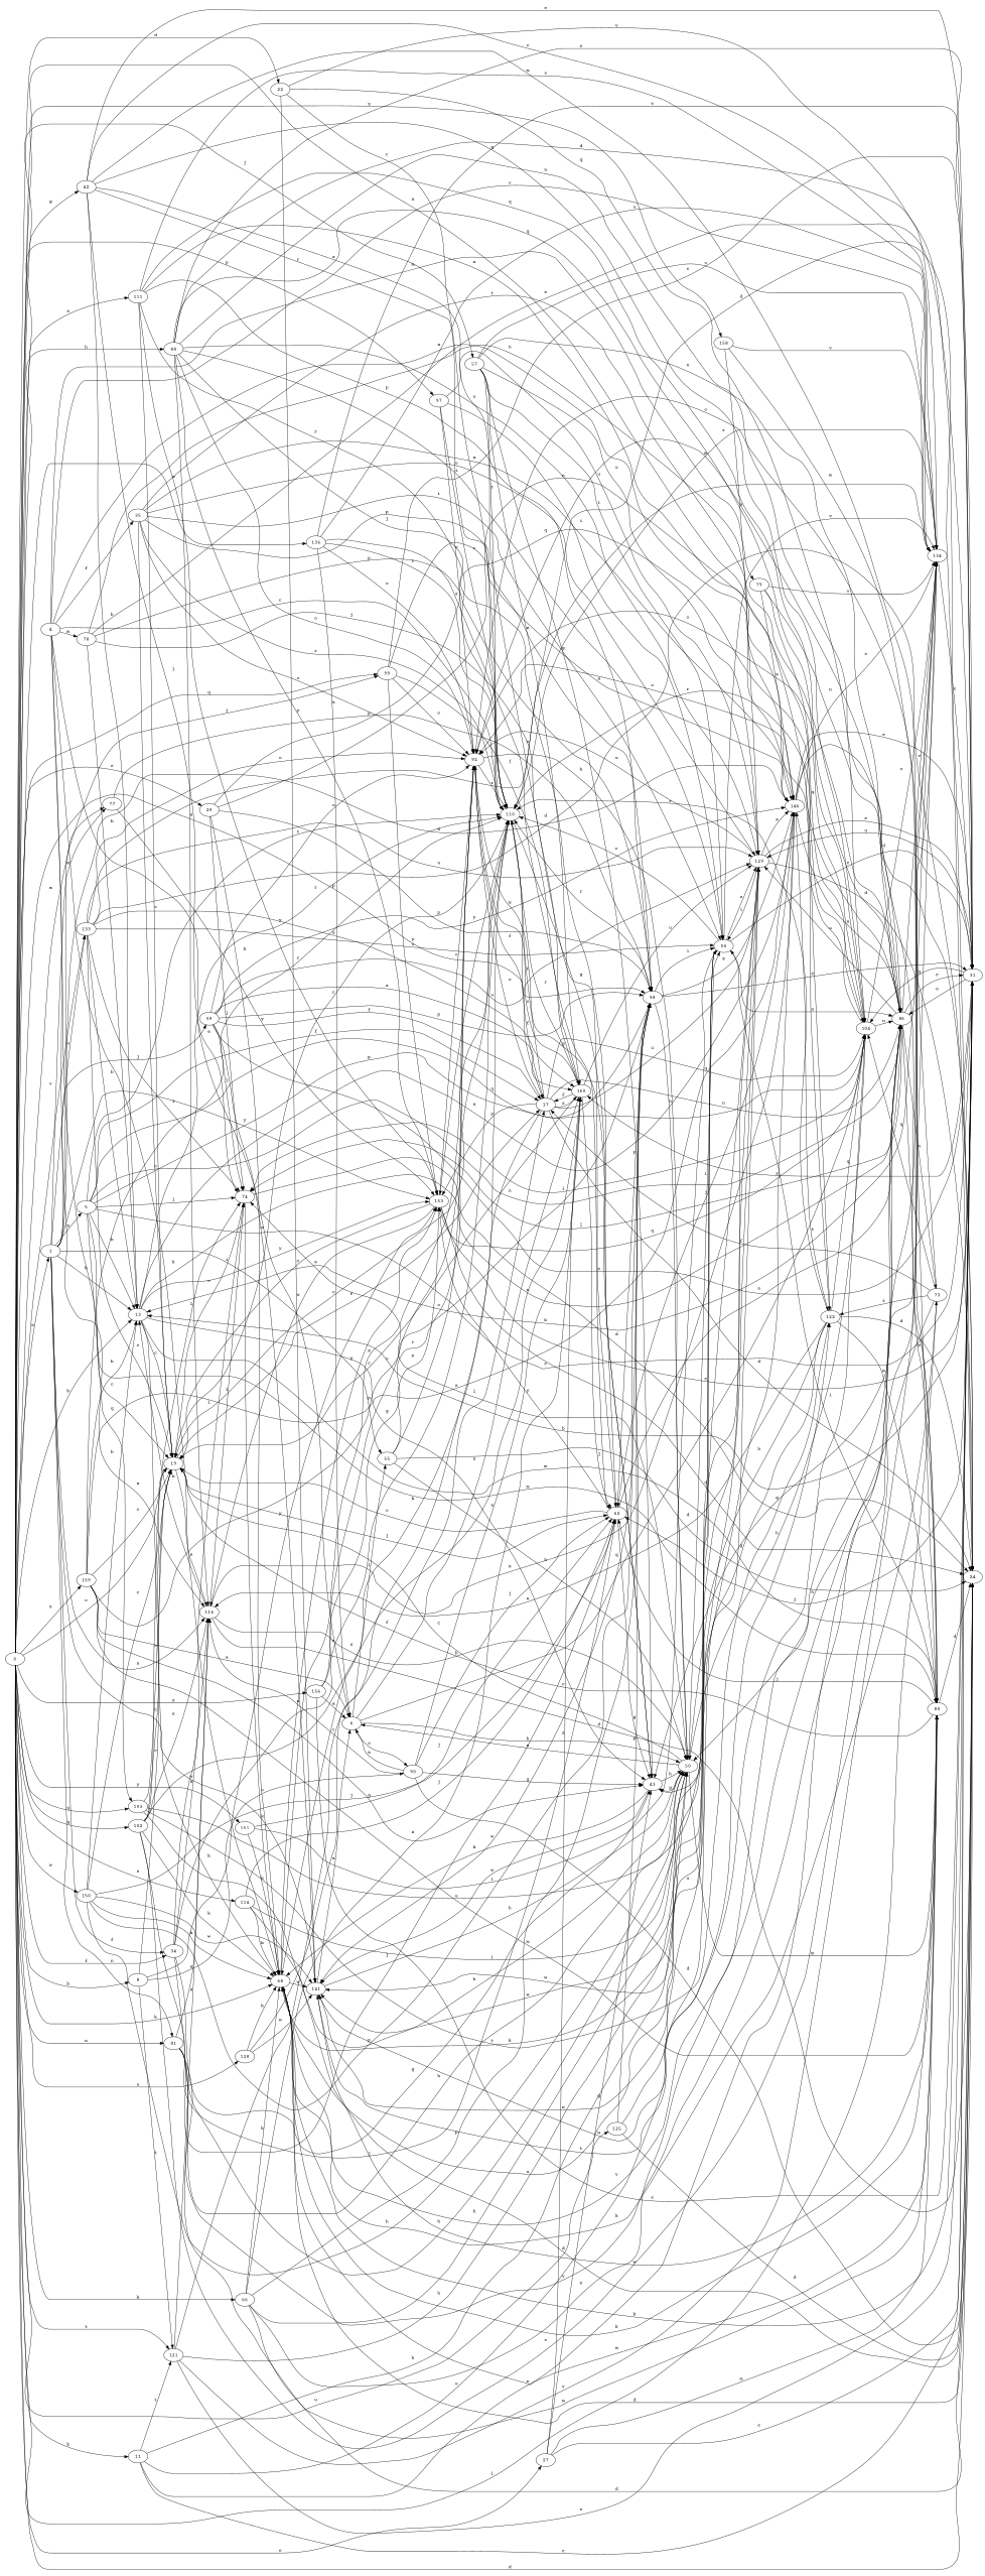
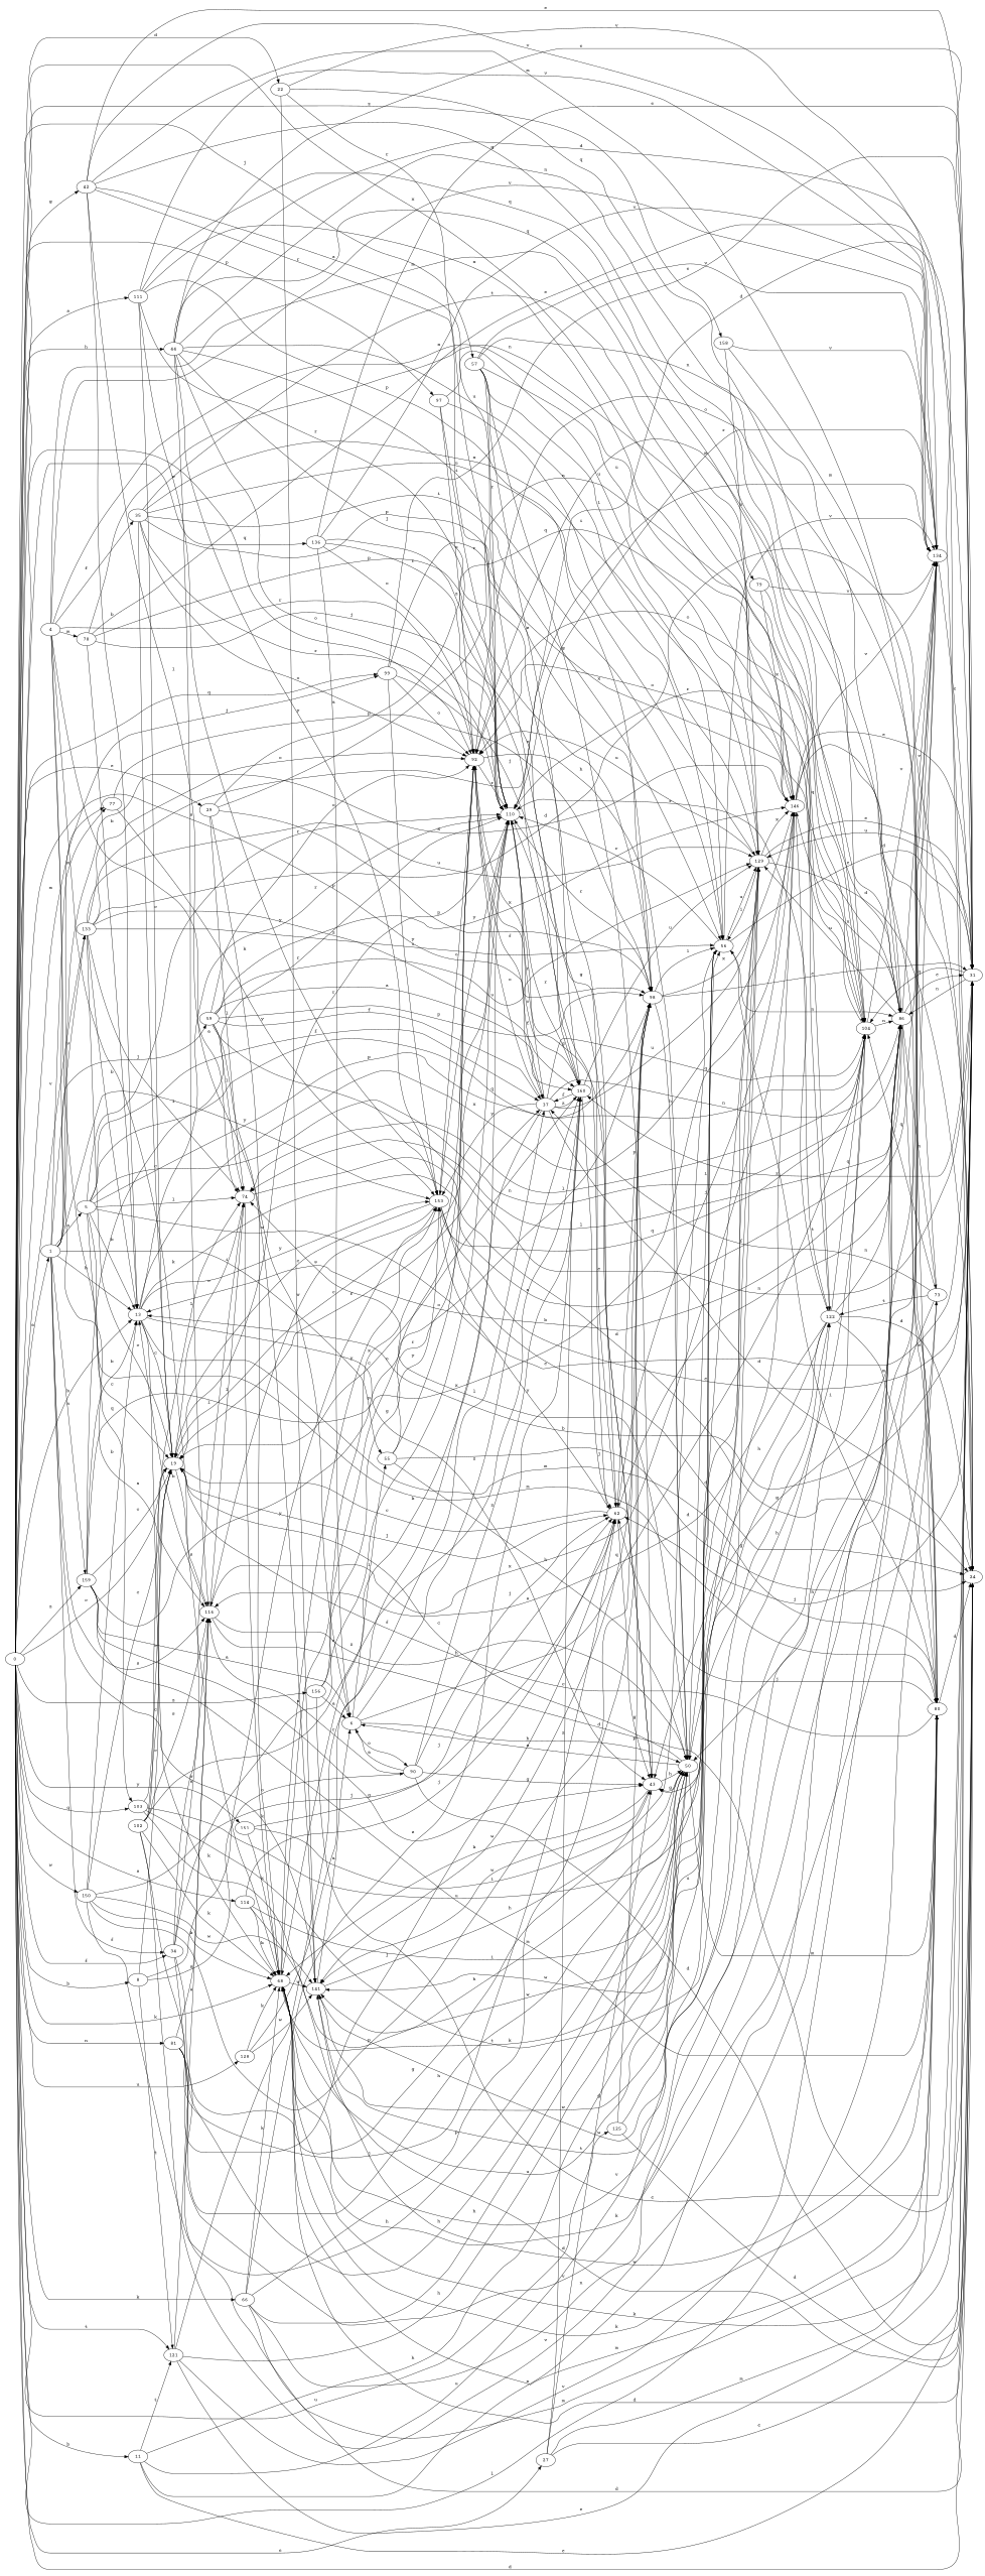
  strict digraph {
    fontname="Courier Prime"
    rankdir=LR
    node [fontname="Courier Prime"]
    edge [fontname="Courier Prime"]
    0
    1
    8
    11
    13
    19
    22
    24
    27
    29
    34
    42
    44
    57
    66
    68
    73
    77
    81
    97
    98
    99
    102
    103
    111
    114
    121
    125
    128
    133
    136
    n32 [label=150]
    146
    151
    156
    158
    159
    5
    55
    59
    116
    141
    153
    4
    6
    35
    78
    79
    110
    134
    90
    31
    86
    50
    129
    80
    43
    37
    62
    104
    160
    74
    56
    92
    122
    0 -> 1 [label=a]
    0 -> 8 [label=b]
    0 -> 11 [label=b]
    0 -> 13 [label=b]
    0 -> 19 [label=c]
    0 -> 22 [label=d]
    0 -> 24 [label=d]
    0 -> 27 [label=e]
    0 -> 29 [label=e]
    0 -> 34 [label=f]
    0 -> 42 [label=g]
    0 -> 44 [label=h]
    0 -> 57 [label=j]
    0 -> 66 [label=k]
    0 -> 68 [label=k]
    0 -> 73 [label=l]
    0 -> 77 [label=m]
    0 -> 81 [label=n]
    0 -> 97 [label=p]
    0 -> 98 [label=p]
    0 -> 99 [label=q]
-   0 -> 102 [label=q]
+   0 -> 92 [label=q]
    0 -> 103 [label=q]
    0 -> 111 [label=s]
    0 -> 114 [label=s]
    0 -> 121 [label=t]
    0 -> 125 [label=u]
    0 -> 128 [label=u]
    0 -> 133 [label=v]
    0 -> 136 [label=w]
    0 -> n32 [label=w]
    0 -> 146 [label=x]
    0 -> 151 [label=y]
    0 -> 156 [label=z]
    0 -> 158 [label=z]
    0 -> 159 [label=z]
    1 -> 13 [label=b]
    1 -> 34 [label=f]
    1 -> 77 [label=m]
-   1 -> 81 [label=n]
+   1 -> 159 [label=n]
    1 -> 99 [label=j]
    1 -> 133 [label=v]
    1 -> 146 [label=x]
    1 -> 5 [label=a]
    1 -> 55 [label=i]
    1 -> 59 [label=j]
    1 -> 116 [label=s]
    1 -> 141 [label=w]
    1 -> 153 [label=y]
    8 -> 19 [label=c]
    8 -> 121 [label=t]
    8 -> 153 [label=y]
    8 -> 90 [label=o]
    11 -> 121 [label=t]
    11 -> 31 [label=e]
    11 -> 86 [label=n]
    11 -> 50 [label=h]
    11 -> 129 [label=u]
    13 -> 19 [label=c]
    13 -> 68 [label=k]
    13 -> 146 [label=x]
    13 -> 153 [label=y]
    13 -> 110 [label=r]
    13 -> 86 [label=n]
    13 -> 80 [label=m]
    13 -> 43 [label=g]
    19 -> 116 [label=s]
    19 -> 110 [label=r]
    19 -> 37 [label=f]
    19 -> 62 [label=j]
    22 -> 141 [label=w]
    22 -> 110 [label=r]
    22 -> 134 [label=v]
    22 -> 104 [label=q]
    27 -> 31 [label=e]
    27 -> 80 [label=m]
    27 -> 43 [label=g]
    27 -> 160 [label=z]
    29 -> 68 [label=k]
    29 -> 98 [label=p]
    29 -> 86 [label=n]
    29 -> 104 [label=q]
    29 -> 74 [label=l]
    34 -> 116 [label=s]
    34 -> 110 [label=r]
    34 -> 50 [label=h]
    34 -> 43 [label=g]
    34 -> 74 [label=l]
    42 -> 13 [label=b]
    42 -> 110 [label=r]
    42 -> 134 [label=v]
    42 -> 31 [label=e]
    42 -> 80 [label=m]
    42 -> 104 [label=q]
    42 -> 160 [label=z]
    42 -> 74 [label=l]
    44 -> 24 [label=d]
    44 -> 116 [label=s]
    44 -> 153 [label=y]
    44 -> 31 [label=e]
    44 -> 86 [label=n]
    44 -> 129 [label=u]
    44 -> 62 [label=j]
    44 -> 104 [label=q]
    44 -> 56 [label=i]
    44 -> 92 [label=o]
    57 -> 110 [label=r]
    57 -> 134 [label=v]
    57 -> 86 [label=n]
    57 -> 129 [label=u]
    57 -> 43 [label=g]
    57 -> 160 [label=z]
    57 -> 56 [label=i]
    66 -> 24 [label=d]
    66 -> 68 [label=k]
    66 -> 98 [label=p]
    66 -> 86 [label=n]
    66 -> 50 [label=h]
    66 -> 160 [label=z]
    68 -> 24 [label=d]
    68 -> 141 [label=w]
    68 -> 153 [label=y]
    68 -> 134 [label=v]
    68 -> 129 [label=u]
    68 -> 80 [label=m]
    68 -> 92 [label=x]
    73 -> 68 [label=k]
    73 -> 50 [label=h]
    73 -> 37 [label=f]
    73 -> 104 [label=q]
    73 -> 92 [label=o]
    73 -> 122 [label=t]
    77 -> 98 [label=p]
    77 -> 153 [label=y]
    81 -> 116 [label=s]
    81 -> 134 [label=v]
    81 -> 50 [label=h]
    81 -> 80 [label=m]
    81 -> 62 [label=j]
    97 -> 110 [label=r]
    97 -> 129 [label=u]
    97 -> 56 [label=i]
    97 -> 92 [label=o]
    98 -> 146 [label=x]
    98 -> 141 [label=w]
    98 -> 110 [label=r]
    98 -> 31 [label=e]
    98 -> 50 [label=h]
    98 -> 56 [label=i]
    99 -> 146 [label=x]
    99 -> 153 [label=y]
    99 -> 31 [label=e]
    99 -> 62 [label=j]
    99 -> 92 [label=o]
    102 -> 19 [label=c]
    102 -> 68 [label=k]
    102 -> 116 [label=s]
    102 -> 134 [label=v]
    102 -> 62 [label=j]
    102 -> 160 [label=z]
    102 -> 74 [label=l]
    103 -> 19 [label=c]
    103 -> 24 [label=d]
    103 -> 129 [label=u]
    103 -> 122 [label=t]
    111 -> 19 [label=c]
    111 -> 98 [label=p]
    111 -> 146 [label=x]
    111 -> 153 [label=y]
    111 -> 110 [label=r]
    111 -> 134 [label=v]
    111 -> 104 [label=q]
    114 -> 68 [label=k]
    114 -> 50 [label=h]
    114 -> 62 [label=j]
    114 -> 56 [label=i]
    121 -> 116 [label=s]
    121 -> 110 [label=r]
    121 -> 134 [label=v]
    121 -> 31 [label=e]
    121 -> 50 [label=h]
    125 -> 24 [label=d]
    125 -> 98 [label=p]
    125 -> 129 [label=u]
    128 -> 68 [label=k]
    128 -> 141 [label=w]
    128 -> 37 [label=f]
    133 -> 13 [label=b]
    133 -> 19 [label=c]
    133 -> 24 [label=d]
    133 -> 134 [label=v]
    133 -> 129 [label=u]
    133 -> 160 [label=z]
    133 -> 74 [label=l]
    133 -> 56 [label=i]
    133 -> 92 [label=o]
    136 -> 6 [label=a]
    136 -> 110 [label=r]
    136 -> 134 [label=v]
    136 -> 31 [label=e]
    136 -> 160 [label=z]
    136 -> 92 [label=o]
    n32 -> 13 [label=b]
    n32 -> 19 [label=c]
    n32 -> 68 [label=k]
    n32 -> 98 [label=p]
    n32 -> 141 [label=w]
    n32 -> 50 [label=h]
    n32 -> 62 [label=j]
    146 -> 24 [label=d]
    146 -> 141 [label=w]
    146 -> 134 [label=v]
    146 -> 31 [label=e]
    146 -> 62 [label=j]
    146 -> 122 [label=t]
    151 -> 68 [label=k]
    151 -> 62 [label=j]
    151 -> 56 [label=i]
    156 -> 6 [label=a]
    156 -> 110 [label=r]
    156 -> 31 [label=e]
    156 -> 92 [label=o]
    158 -> 134 [label=v]
    158 -> 129 [label=u]
    158 -> 80 [label=m]
    159 -> 13 [label=b]
    159 -> 19 [label=c]
    159 -> 98 [label=p]
    159 -> 146 [label=x]
    159 -> 6 [label=a]
    159 -> 110 [label=r]
    159 -> 80 [label=m]
    159 -> 43 [label=g]
    5 -> 13 [label=b]
    5 -> 98 [label=p]
    5 -> 103 [label=q]
    5 -> 110 [label=r]
    5 -> 31 [label=e]
    5 -> 86 [label=n]
    5 -> 80 [label=m]
    5 -> 37 [label=f]
    5 -> 104 [label=q]
    5 -> 74 [label=l]
    55 -> 24 [label=d]
    55 -> 153 [label=y]
    55 -> 50 [label=h]
    55 -> 92 [label=o]
    59 -> 98 [label=p]
    59 -> 146 [label=x]
    59 -> 141 [label=w]
    59 -> 31 [label=e]
    59 -> 129 [label=u]
    59 -> 37 [label=f]
    59 -> 160 [label=z]
    59 -> 74 [label=l]
    59 -> 92 [label=o]
    116 -> 13 [label=b]
    116 -> 24 [label=d]
    116 -> 146 [label=x]
    116 -> 50 [label=h]
    116 -> 74 [label=l]
    141 -> 6 [label=a]
    141 -> 50 [label=h]
    141 -> 122 [label=t]
    153 -> 19 [label=c]
    153 -> 24 [label=d]
    153 -> 116 [label=s]
    153 -> 31 [label=e]
    153 -> 104 [label=q]
    153 -> 92 [label=o]
    4 -> 19 [label=c]
    4 -> 68 [label=k]
    4 -> 146 [label=x]
    4 -> 116 [label=s]
    4 -> 6 [label=a]
    4 -> 35 [label=f]
    4 -> 78 [label=m]
    4 -> 79 [label=m]
    4 -> 110 [label=r]
    4 -> 134 [label=v]
    6 -> 55 [label=i]
    6 -> 90 [label=o]
    6 -> 50 [label=h]
    6 -> 104 [label=q]
    6 -> 160 [label=z]
    35 -> 19 [label=c]
    35 -> 98 [label=p]
    35 -> 146 [label=x]
    35 -> 110 [label=r]
    35 -> 129 [label=u]
    35 -> 56 [label=i]
    35 -> 92 [label=o]
    35 -> 122 [label=t]
    78 -> 13 [label=b]
    78 -> 98 [label=p]
    78 -> 31 [label=e]
    78 -> 86 [label=n]
    78 -> 62 [label=j]
    79 -> 146 [label=x]
    79 -> 134 [label=v]
-   79 -> 86 [label=n]
+   122 -> 86 [label=n]
    79 -> 104 [label=q]
    110 -> 19 [label=c]
    110 -> 24 [label=d]
    110 -> 153 [label=y]
    110 -> 43 [label=g]
    110 -> 37 [label=f]
    134 -> 13 [label=b]
    134 -> 110 [label=r]
    134 -> 31 [label=e]
    90 -> 24 [label=d]
    90 -> 116 [label=s]
    90 -> 6 [label=a]
    90 -> 43 [label=g]
    90 -> 62 [label=j]
    90 -> 160 [label=z]
    31 -> 13 [label=b]
    31 -> 68 [label=k]
    31 -> 86 [label=n]
    31 -> 129 [label=u]
    31 -> 62 [label=j]
    31 -> 104 [label=q]
    31 -> 160 [label=z]
    86 -> 73 [label=n]
    86 -> 146 [label=x]
    86 -> 134 [label=v]
    86 -> 31 [label=e]
    86 -> 129 [label=u]
    86 -> 80 [label=m]
    86 -> 43 [label=g]
    86 -> 74 [label=l]
    86 -> 92 [label=o]
    50 -> 19 [label=c]
    50 -> 6 [label=a]
    50 -> 80 [label=m]
    50 -> 43 [label=g]
    50 -> 74 [label=l]
    50 -> 56 [label=i]
    129 -> 24 [label=d]
    129 -> 146 [label=x]
    129 -> 141 [label=w]
    129 -> 31 [label=e]
    129 -> 56 [label=i]
    129 -> 92 [label=u]
    80 -> 19 [label=c]
    80 -> 24 [label=d]
    80 -> 68 [label=k]
    80 -> 141 [label=w]
    80 -> 62 [label=j]
    80 -> 56 [label=i]
    43 -> 68 [label=k]
    43 -> 141 [label=w]
    43 -> 50 [label=h]
    37 -> 24 [label=d]
    37 -> 68 [label=k]
    37 -> 153 [label=y]
    37 -> 110 [label=r]
    37 -> 86 [label=n]
    37 -> 129 [label=u]
    37 -> 104 [label=q]
    37 -> 160 [label=z]
    37 -> 92 [label=o]
    62 -> 19 [label=c]
    62 -> 98 [label=p]
    62 -> 153 [label=y]
    62 -> 86 [label=n]
    62 -> 43 [label=g]
    104 -> 141 [label=w]
    104 -> 110 [label=r]
    104 -> 134 [label=v]
    104 -> 86 [label=n]
    104 -> 50 [label=h]
    104 -> 74 [label=l]
    160 -> 19 [label=c]
    160 -> 110 [label=r]
    160 -> 129 [label=u]
    160 -> 37 [label=f]
    160 -> 62 [label=j]
    160 -> 92 [label=o]
    74 -> 19 [label=c]
    74 -> 24 [label=d]
    74 -> 68 [label=k]
    56 -> 68 [label=k]
    56 -> 141 [label=w]
    56 -> 110 [label=r]
    56 -> 134 [label=v]
    56 -> 31 [label=e]
    56 -> 86 [label=n]
    56 -> 129 [label=u]
    92 -> 110 [label=r]
    92 -> 50 [label=h]
    92 -> 80 [label=m]
    92 -> 43 [label=g]
    92 -> 37 [label=f]
    122 -> 24 [label=d]
    122 -> 116 [label=s]
    122 -> 110 [label=r]
    122 -> 50 [label=h]
    122 -> 80 [label=m]
    122 -> 43 [label=g]
    122 -> 104 [label=q]
    122 -> 92 [label=o]
  }
